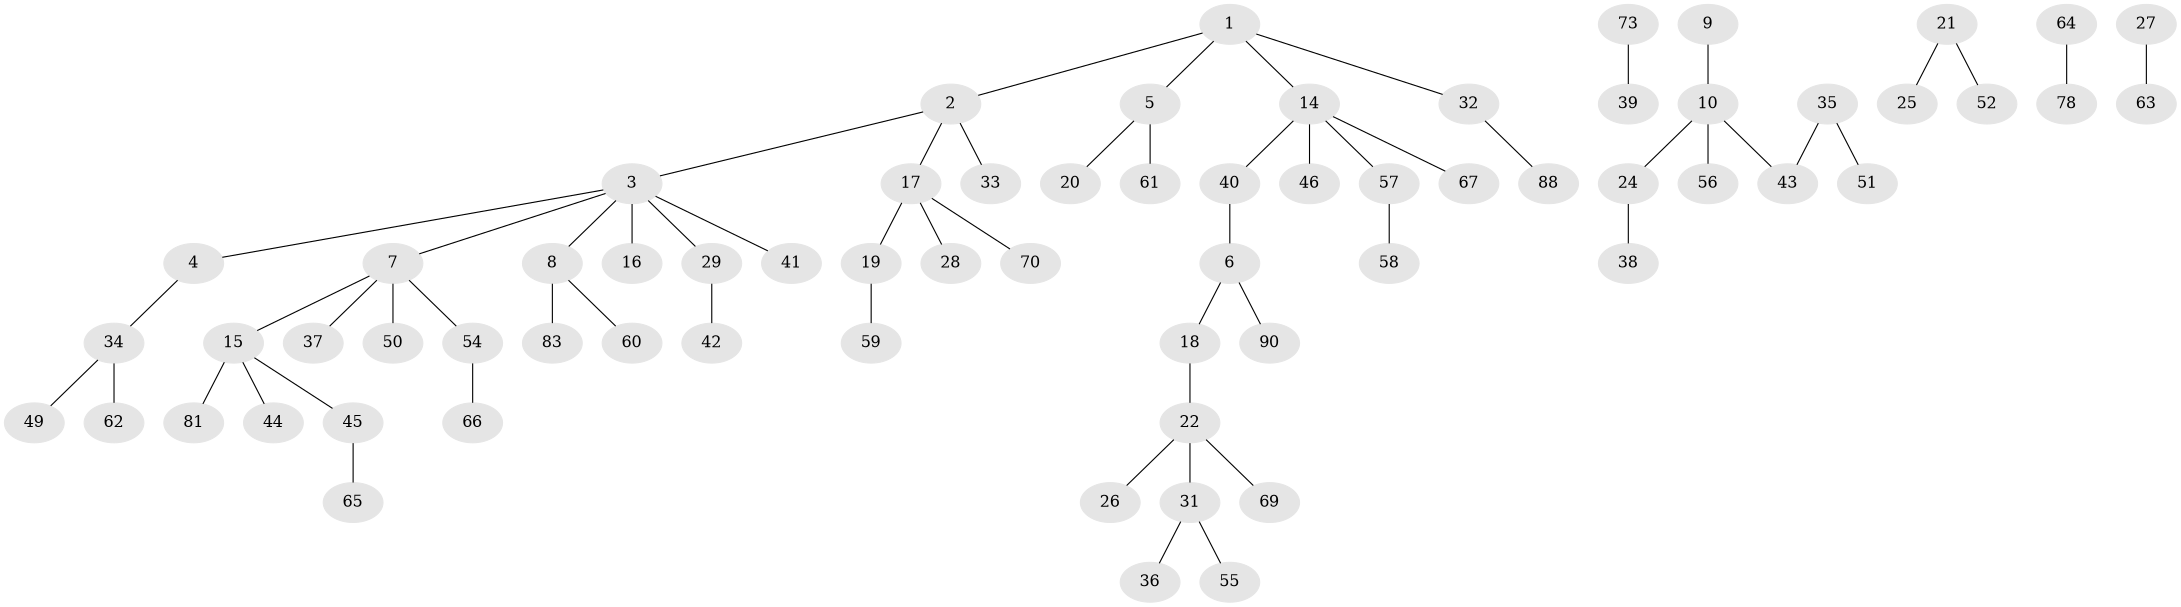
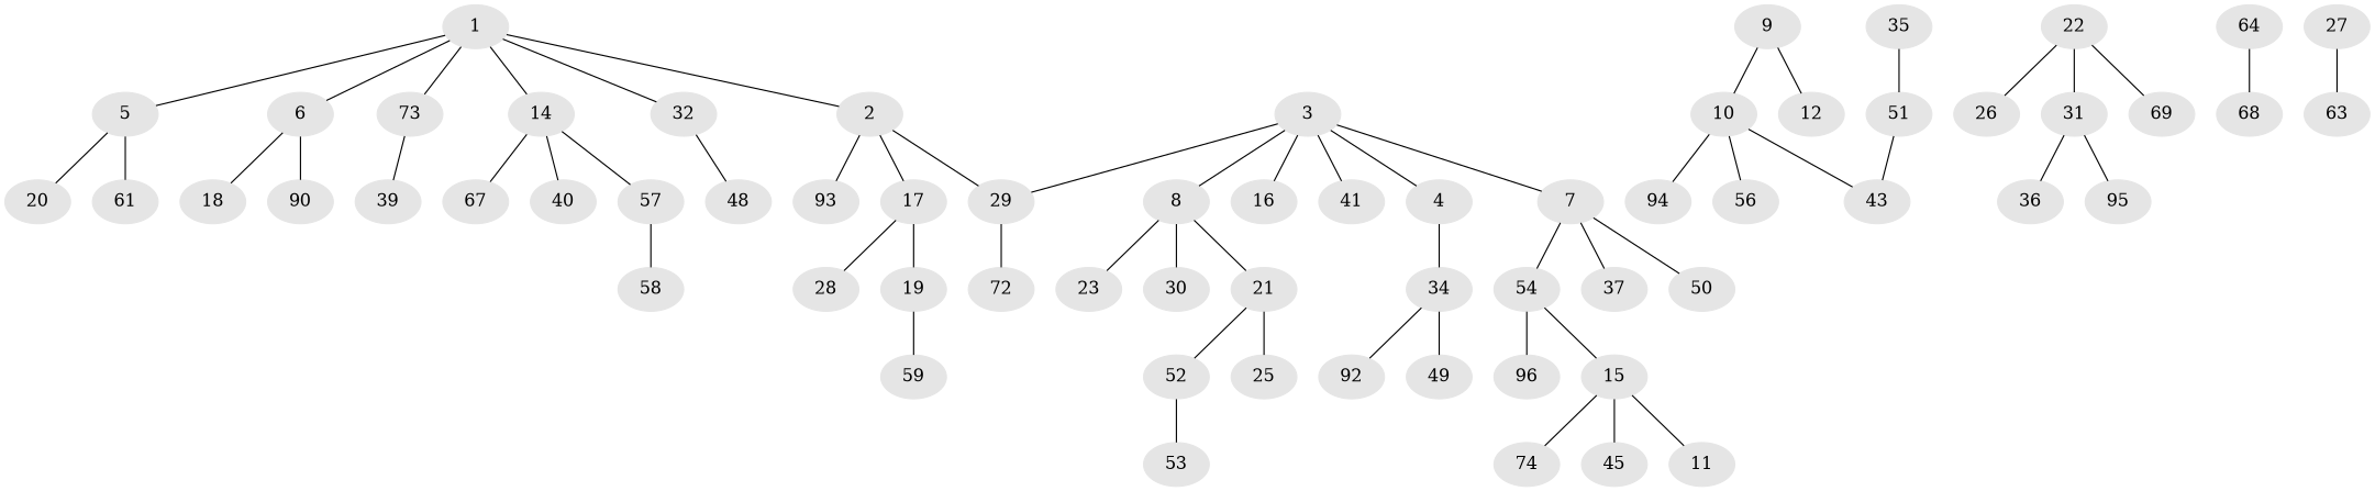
  graph {
    node [color=gray90 style=filled]
    1
    2
    5
    6
    n5 [label=73]
    14
    32
    3
    17
-   33
+   33 [label=93]
    20
    61
    18
    n14 [label=90]
    39
    40
-   46
    57
    67
-   48 [label=88]
+   48
    4
    7
    8
    16
    29
    41
    9
    10
+   12
    19
    28
-   70
    34
    15
    37
    50
    54
    21
-   23 [label=83]
-   30 [label=60]
-   42
+   23
+   30
+   42 [label=72]
    49
-   62
+   62 [label=92]
    22
-   11 [label=81]
-   44
+   11
+   44 [label=74]
    45
-   66
+   66 [label=96]
    64
-   68 [label=78]
+   68
    25
    52
    27
    63
-   24
+   24 [label=94]
    56
    43
-   38
    35
    51
    58
-   65
    59
    26
    31
    69
+   53
    36
-   55
+   55 [label=95]
    1 -- 2
    1 -- 5
-   40 -- 6
+   1 -- 6
+   1 -- n5
    1 -- 14
    1 -- 32
-   2 -- 3
+   2 -- 29
    2 -- 17
    2 -- 33
    5 -- 20
    5 -- 61
    6 -- 18
    6 -- n14
    n5 -- 39
    14 -- 40
-   14 -- 46
    14 -- 57
    14 -- 67
    32 -- 48
    3 -- 4
    3 -- 7
    3 -- 8
    3 -- 16
    3 -- 29
    3 -- 41
    17 -- 19
    17 -- 28
-   17 -- 70
-   18 -- 22
    57 -- 58
    4 -- 34
-   7 -- 15
+   54 -- 15
    7 -- 37
    7 -- 50
    7 -- 54
+   8 -- 21
    8 -- 23
    8 -- 30
    29 -- 42
    9 -- 10
+   9 -- 12
    10 -- 24
    10 -- 56
    10 -- 43
    19 -- 59
    34 -- 49
    34 -- 62
    15 -- 11
    15 -- 44
    15 -- 45
    54 -- 66
    21 -- 25
    21 -- 52
    22 -- 26
    22 -- 31
    22 -- 69
-   45 -- 65
    64 -- 68
+   52 -- 53
    27 -- 63
-   24 -- 38
-   35 -- 43
+   51 -- 43
    35 -- 51
    31 -- 36
    31 -- 55
  }
